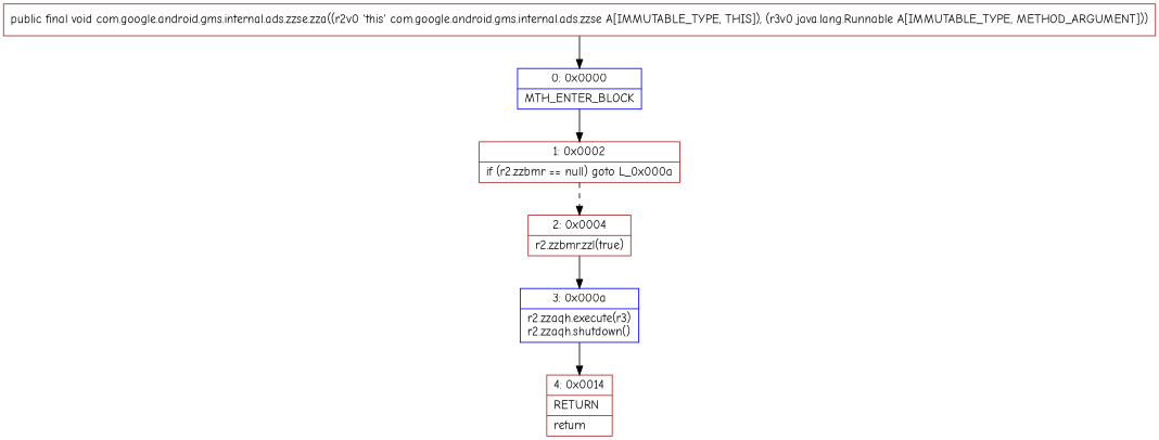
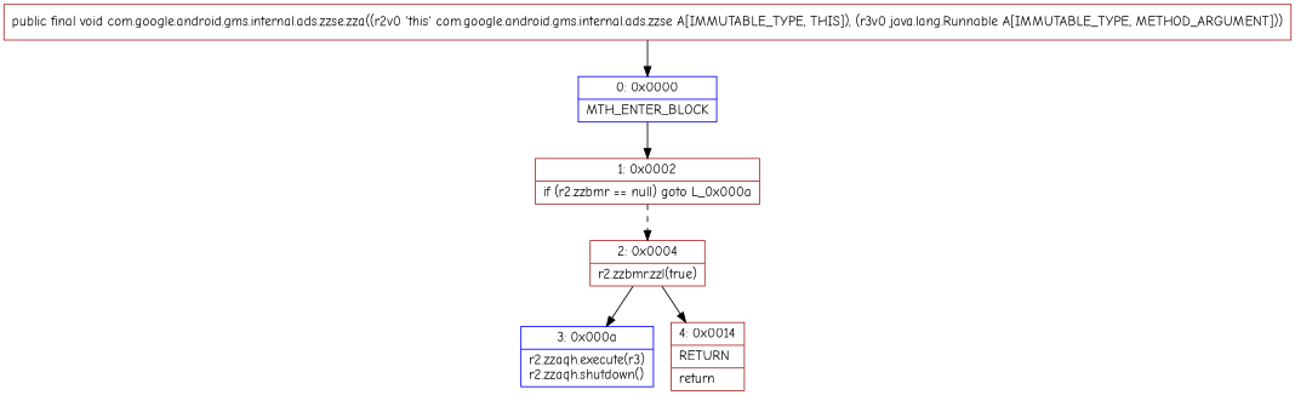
  digraph {
    fontname="Comic Neue"
    node [color=brown fontname="Comic Neue" shape=record]
    edge [fontname="Comic Neue"]
    n1 [color=blue label="{0\:\ 0x0000|MTH_ENTER_BLOCK\l}"]
    n2 [label="{1\:\ 0x0002|if (r2.zzbmr == null) goto L_0x000a\l}"]
    n3 [label="{2\:\ 0x0004|r2.zzbmr.zzl(true)\l}"]
    n4 [color=blue label="{3\:\ 0x000a|r2.zzaqh.execute(r3)\lr2.zzaqh.shutdown()\l}"]
    n5 [label="{4\:\ 0x0014|RETURN\l|return\l}"]
    n6 [label="{public final void com.google.android.gms.internal.ads.zzse.zza((r2v0 'this' com.google.android.gms.internal.ads.zzse A[IMMUTABLE_TYPE, THIS]), (r3v0 java.lang.Runnable A[IMMUTABLE_TYPE, METHOD_ARGUMENT])) }"]
    n1 -> n2
    n2 -> n3 [style=dashed]
    n3 -> n4
-   n4 -> n5
+   n3 -> n5
    n6 -> n1
  }
